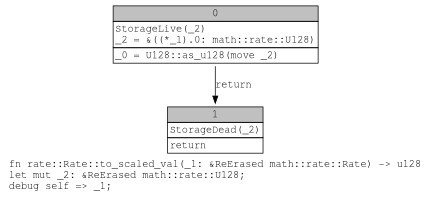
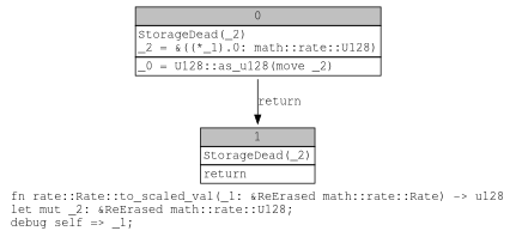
  digraph {
    fontname="Courier, monospace"
    label=<fn rate::Rate::to_scaled_val(_1: &amp;ReErased math::rate::Rate) -&gt; u128<br align="left"/>let mut _2: &amp;ReErased math::rate::U128;<br align="left"/>debug self =&gt; _1;<br align="left"/>>
    node [fontname="Courier, monospace" shape=none]
-   n1 [label=<<table border="0" cellborder="1" cellspacing="0"><tr><td bgcolor="gray" align="center" colspan="1">0</td></tr><tr><td align="left" balign="left">StorageLive(_2)<br/>_2 = &amp;((*_1).0: math::rate::U128)<br/></td></tr><tr><td align="left">_0 = U128::as_u128(move _2)</td></tr></table>>]
+   n1 [label=<<table border="0" cellborder="1" cellspacing="0"><tr><td bgcolor="gray" align="center" colspan="1">0</td></tr><tr><td align="left" balign="left">StorageDead(_2)<br/>_2 = &amp;((*_1).0: math::rate::U128)<br/></td></tr><tr><td align="left">_0 = U128::as_u128(move _2)</td></tr></table>>]
    n2 [label=<<table border="0" cellborder="1" cellspacing="0"><tr><td bgcolor="gray" align="center" colspan="1">1</td></tr><tr><td align="left" balign="left">StorageDead(_2)<br/></td></tr><tr><td align="left">return</td></tr></table>>]
    n1 -> n2 [fontname="Courier, monospace" label=return]
  }
